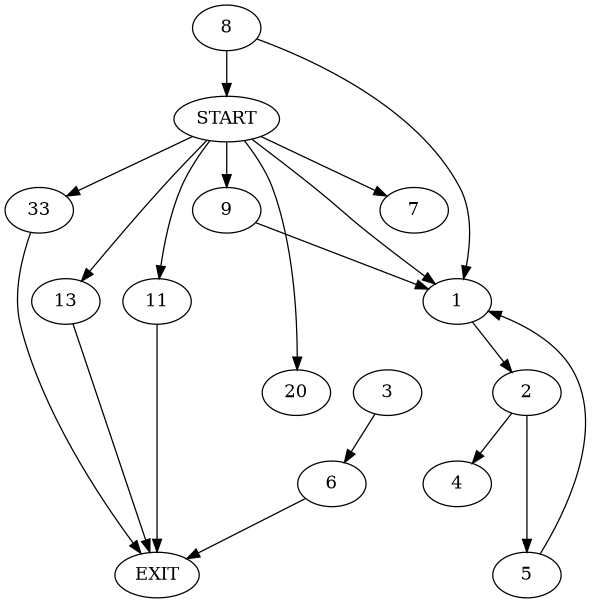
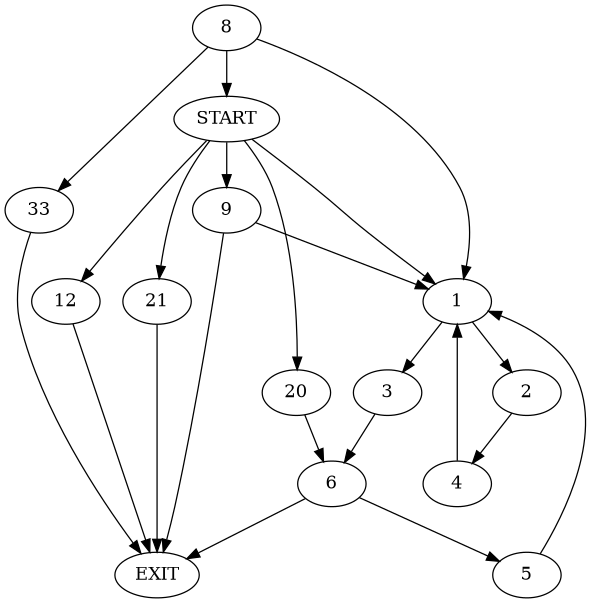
  digraph {
    n1 [label=START]
    1
-   7
    9
    n5 [label=20]
-   11
-   12 [label=13]
+   11 [label=21]
+   12
    n8 [label=33]
    2
    3
    8
    n12 [label=EXIT]
    6
    4
    5
    n1 -> 1
-   n1 -> 7
    n1 -> 9
    n1 -> n5
    n1 -> 11
    n1 -> 12
-   n1 -> n8
+   8 -> n8
    1 -> 2
+   1 -> 3
    9 -> 1
+   9 -> n12
+   n5 -> 6
    11 -> n12
    12 -> n12
    n8 -> n12
    2 -> 4
-   2 -> 5
+   6 -> 5
    3 -> 6
    8 -> n1
    8 -> 1
    6 -> n12
+   4 -> 1
    5 -> 1
  }
